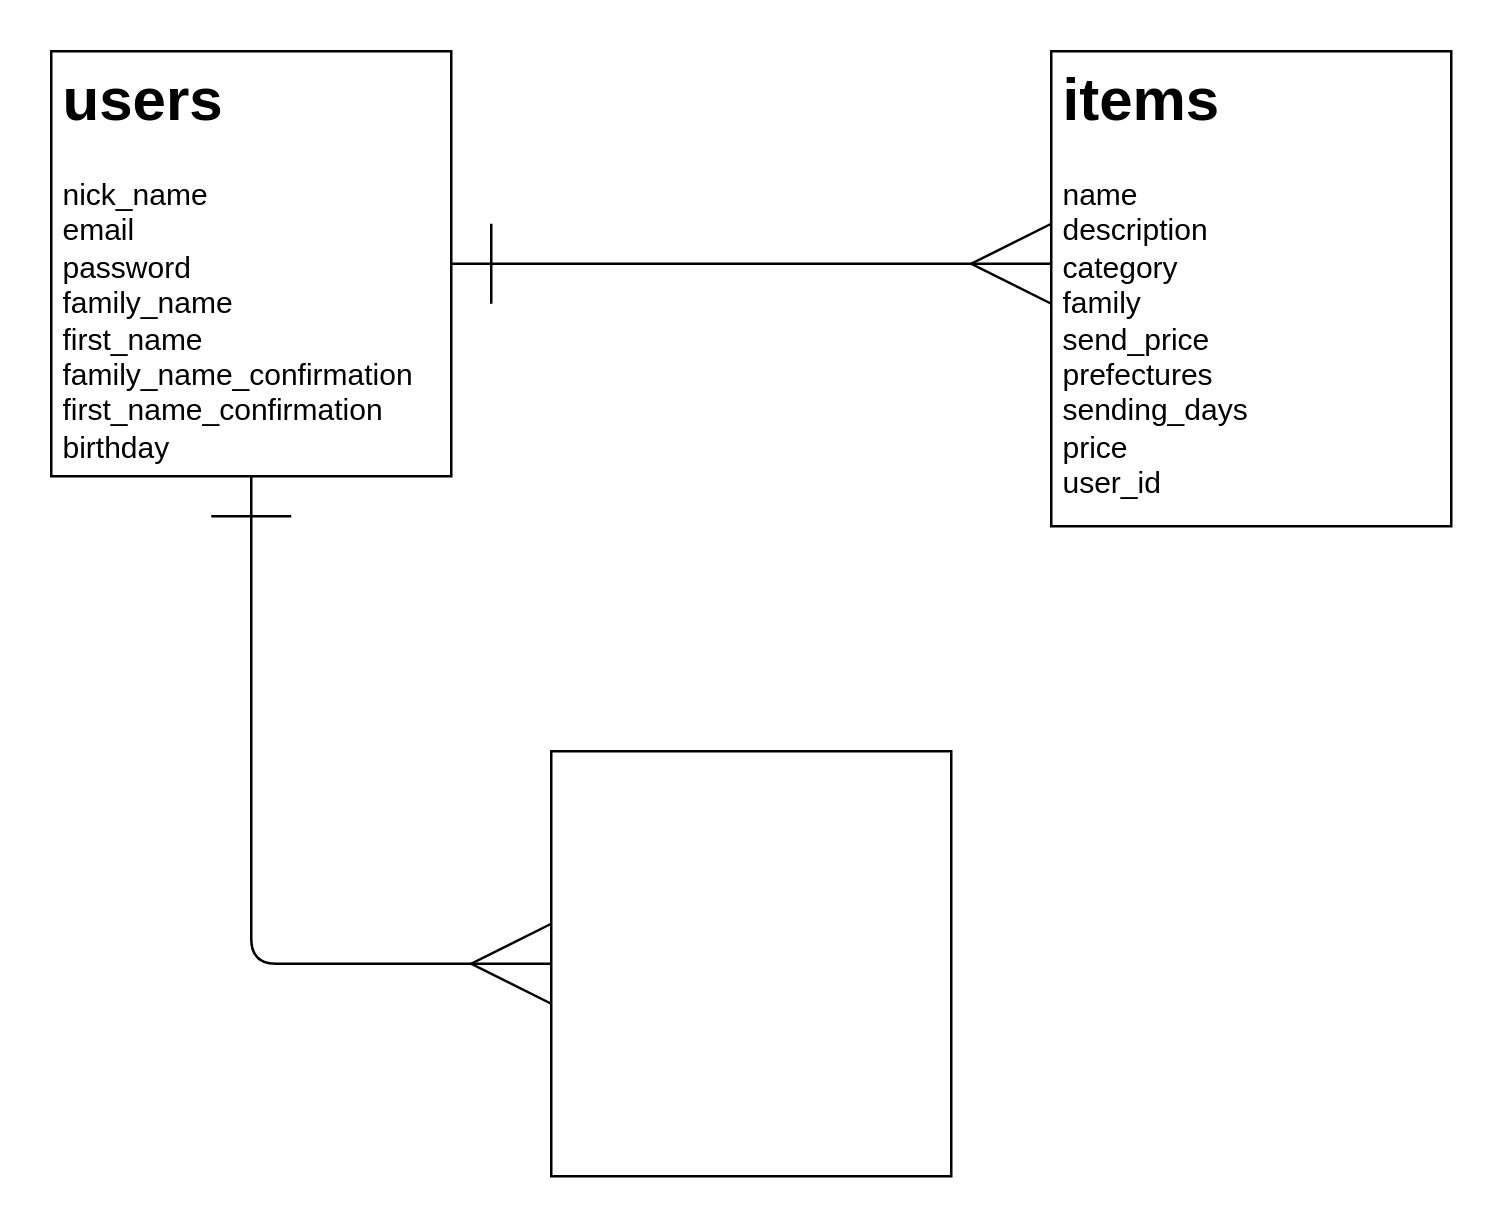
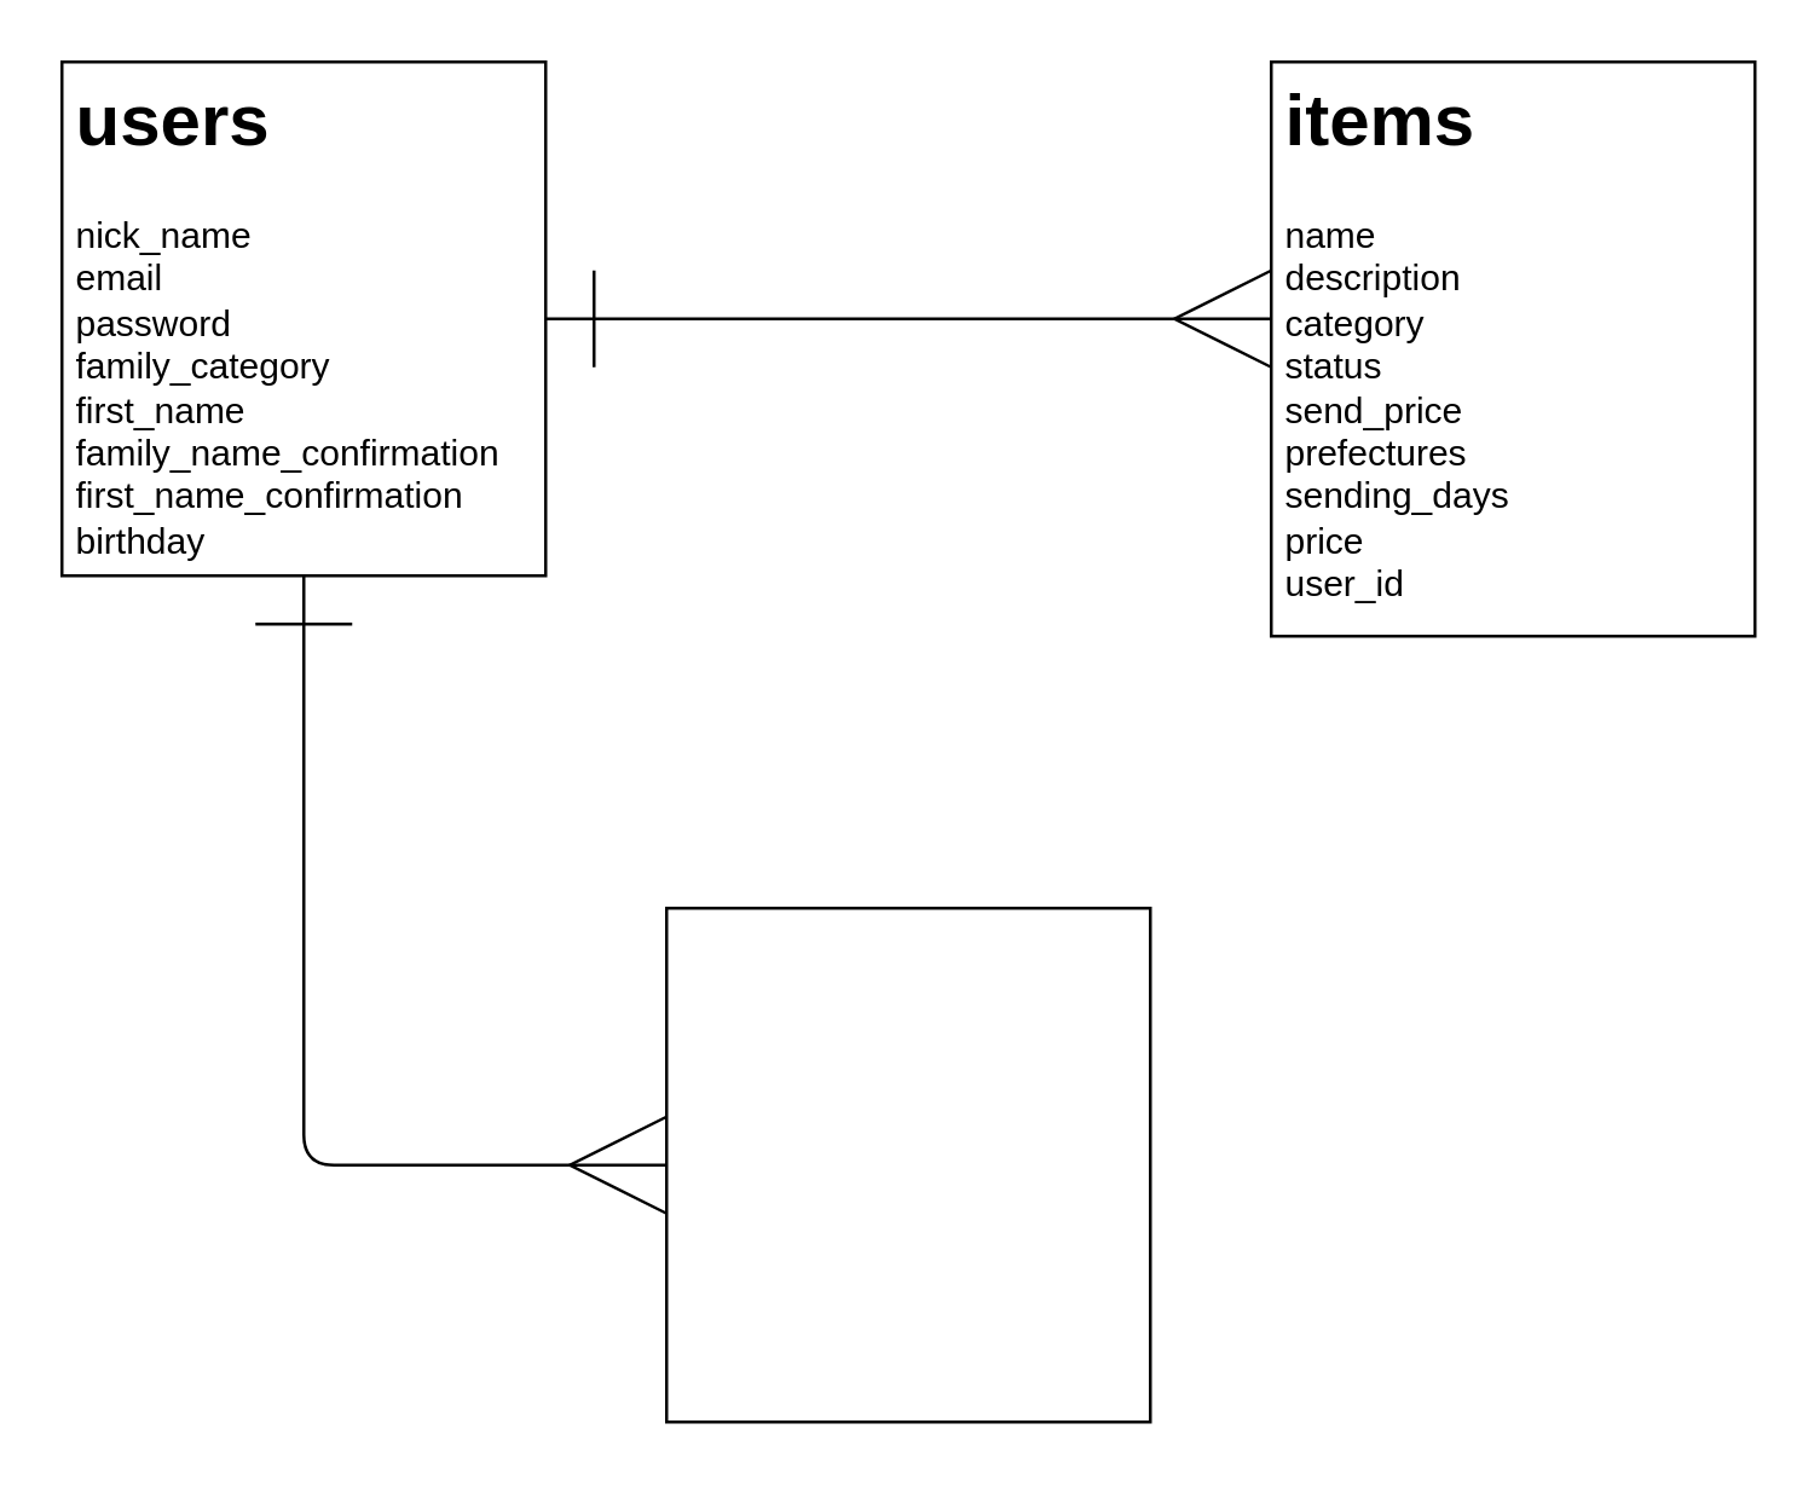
  <mxCell id="0" />
  <mxCell id="1" parent="0" />
  <mxCell id="2" value="" style="whiteSpace=wrap;html=1;" vertex="1" parent="1"><mxGeometry x="20" y="20" width="160" height="170" as="geometry" /></mxCell>
  <mxCell id="3" value="" style="whiteSpace=wrap;html=1;" vertex="1" parent="1"><mxGeometry x="420" y="20" width="160" height="190" as="geometry" /></mxCell>
  <mxCell id="4" value="" style="whiteSpace=wrap;html=1;" vertex="1" parent="1"><mxGeometry x="220" y="300" width="160" height="170" as="geometry" /></mxCell>
  <mxCell id="5" style="edgeStyle=orthogonalEdgeStyle;orthogonalLoop=1;jettySize=auto;html=1;endArrow=ERmany;endFill=0;startArrow=ERone;startFill=0;strokeWidth=1;endSize=30;targetPerimeterSpacing=0;startSize=30;" edge="1" parent="1" source="8" target="7"><mxGeometry relative="1" as="geometry"><mxPoint x="180" y="115" as="sourcePoint" /><mxPoint x="415" y="70" as="targetPoint" /><Array as="points"><mxPoint x="180" y="115" /></Array></mxGeometry></mxCell>
  <mxCell id="6" style="edgeStyle=orthogonalEdgeStyle;orthogonalLoop=1;jettySize=auto;html=1;exitX=0.5;exitY=1;exitDx=0;exitDy=0;entryX=0;entryY=0.5;entryDx=0;entryDy=0;endArrow=ERmany;endFill=0;startArrow=ERone;startFill=0;endSize=30;startSize=30;" edge="1" parent="1" source="8" target="4"><mxGeometry relative="1" as="geometry" /></mxCell>
- <mxCell id="7" value="&lt;h1&gt;items&lt;/h1&gt;&lt;div&gt;name&lt;br&gt;description&lt;/div&gt;&lt;div&gt;category&lt;/div&gt;&lt;div&gt;family&lt;/div&gt;&lt;div&gt;send_price&lt;/div&gt;&lt;div&gt;prefectures&lt;/div&gt;&lt;div&gt;sending_days&lt;br&gt;price&lt;/div&gt;&lt;div&gt;user_id&lt;/div&gt;&lt;div&gt;&lt;br&gt;&lt;/div&gt;" style="text;html=1;strokeColor=none;spacing=5;spacingTop=-20;whiteSpace=wrap;overflow=hidden;shadow=0;horizontal=1;fontStyle=0;labelBorderColor=none;" vertex="1" parent="1"><mxGeometry x="420" y="20" width="160" height="190" as="geometry" /></mxCell>
- <mxCell id="8" value="&lt;h1&gt;users&lt;/h1&gt;&lt;div&gt;nick_name&lt;/div&gt;&lt;div&gt;email&lt;/div&gt;&lt;div&gt;password&lt;/div&gt;&lt;div&gt;family_name&lt;/div&gt;&lt;div&gt;first_name&lt;/div&gt;&lt;div&gt;family_name_confirmation&lt;/div&gt;&lt;div&gt;first_name_confirmation&lt;/div&gt;&lt;div&gt;birthday&lt;/div&gt;&lt;div&gt;&lt;br&gt;&lt;/div&gt;" style="text;html=1;strokeColor=none;fillColor=none;spacing=5;spacingTop=-20;whiteSpace=wrap;overflow=hidden;shadow=1;" vertex="1" parent="1"><mxGeometry x="20" y="20" width="160" height="170" as="geometry" /></mxCell>
+ <mxCell id="7" value="&lt;h1&gt;items&lt;/h1&gt;&lt;div&gt;name&lt;br&gt;description&lt;/div&gt;&lt;div&gt;category&lt;/div&gt;&lt;div&gt;status&lt;/div&gt;&lt;div&gt;send_price&lt;/div&gt;&lt;div&gt;prefectures&lt;/div&gt;&lt;div&gt;sending_days&lt;br&gt;price&lt;/div&gt;&lt;div&gt;user_id&lt;/div&gt;&lt;div&gt;&lt;br&gt;&lt;/div&gt;" style="text;html=1;strokeColor=none;spacing=5;spacingTop=-20;whiteSpace=wrap;overflow=hidden;shadow=0;horizontal=1;fontStyle=0;labelBorderColor=none;" vertex="1" parent="1"><mxGeometry x="420" y="20" width="160" height="190" as="geometry" /></mxCell>
+ <mxCell id="8" value="&lt;h1&gt;users&lt;/h1&gt;&lt;div&gt;nick_name&lt;/div&gt;&lt;div&gt;email&lt;/div&gt;&lt;div&gt;password&lt;/div&gt;&lt;div&gt;family_category&lt;/div&gt;&lt;div&gt;first_name&lt;/div&gt;&lt;div&gt;family_name_confirmation&lt;/div&gt;&lt;div&gt;first_name_confirmation&lt;/div&gt;&lt;div&gt;birthday&lt;/div&gt;&lt;div&gt;&lt;br&gt;&lt;/div&gt;" style="text;html=1;strokeColor=none;fillColor=none;spacing=5;spacingTop=-20;whiteSpace=wrap;overflow=hidden;shadow=1;" vertex="1" parent="1"><mxGeometry x="20" y="20" width="160" height="170" as="geometry" /></mxCell>
